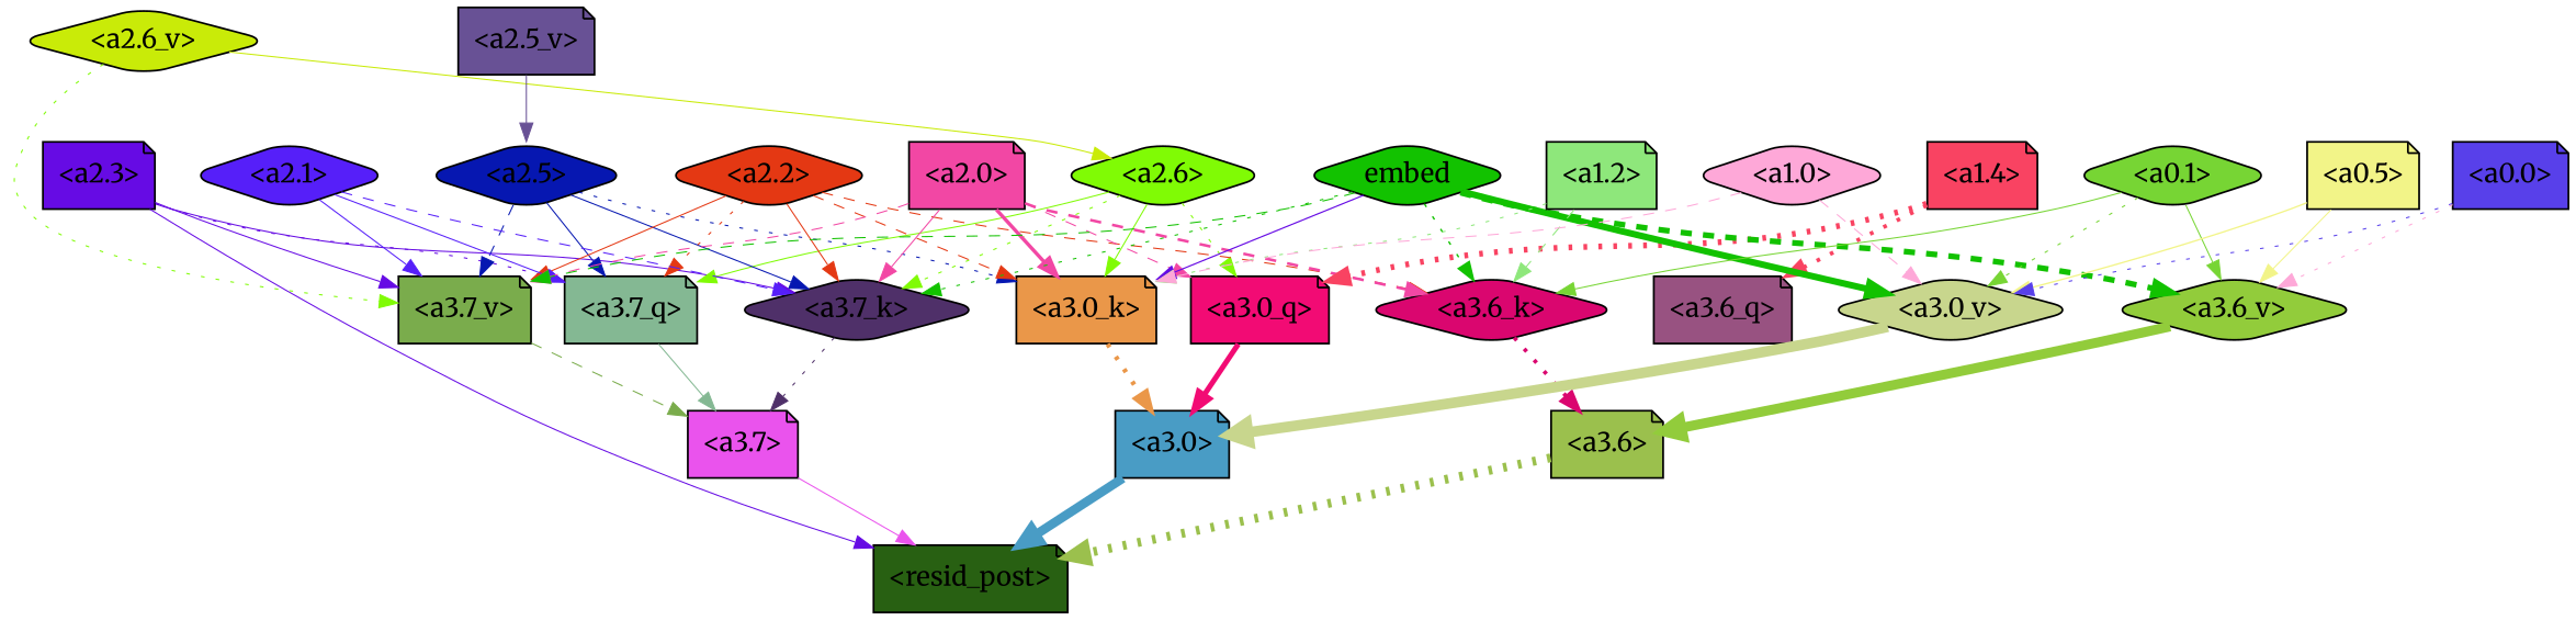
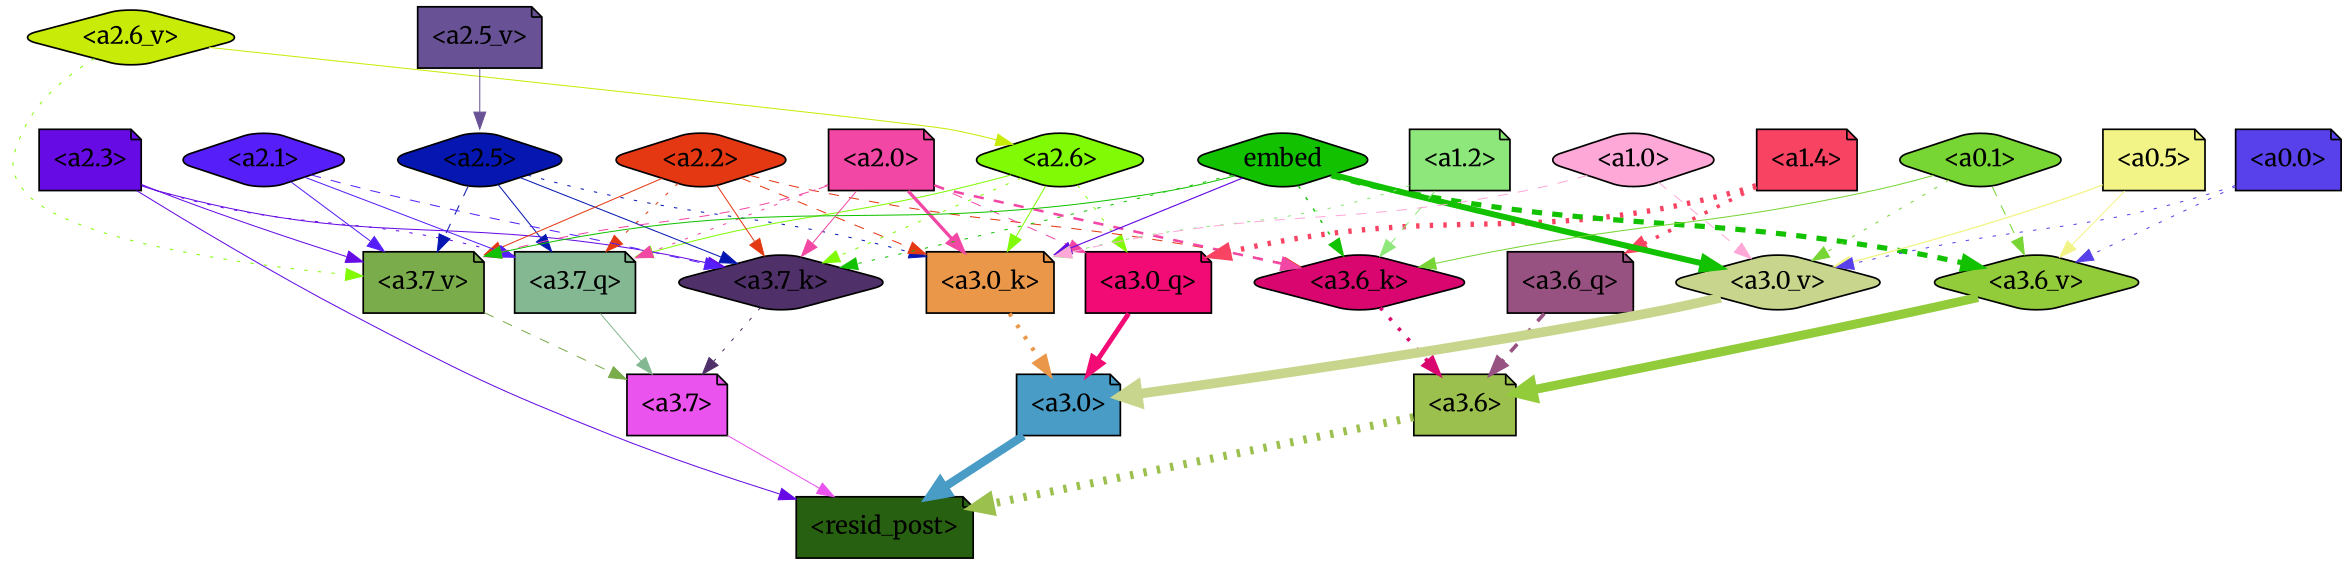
  strict digraph {
    fontname=Merriweather
    splines=true
    node [color=black fontname=Merriweather shape=note style="filled, rounded"]
    edge [color="#f247a4" fontname=Merriweather penwidth=0.6 style=solid]
    "<a3.7>" [fillcolor="#ea53ed"]
    "<resid_post>" [fillcolor="#286012"]
    "<a3.6>" [fillcolor="#9bc04d"]
    "<a3.0>" [fillcolor="#499cc5"]
    "<a2.3>" [fillcolor="#660be4"]
    "<a3.7_q>" [fillcolor="#84b893"]
    "<a3.7_k>" [fillcolor="#4f3069" shape=diamond]
    "<a3.7_v>" [fillcolor="#7aac4c"]
    "<a3.6_q>" [fillcolor="#985281"]
    "<a3.0_q>" [fillcolor="#f20b74"]
    "<a3.6_k>" [fillcolor="#da066f" shape=diamond]
    "<a3.0_k>" [fillcolor="#ea9749"]
    "<a3.6_v>" [fillcolor="#92cc3b" shape=diamond]
    "<a3.0_v>" [fillcolor="#c8d68d" shape=diamond]
    "<a2.6>" [fillcolor="#80fb05" shape=diamond]
    "<a2.5>" [fillcolor="#0617b1" shape=diamond]
    "<a2.2>" [fillcolor="#e43813" shape=diamond]
    "<a2.1>" [fillcolor="#561ff9" shape=diamond]
    "<a2.0>" [fillcolor="#f247a4"]
    "<a1.4>" [fillcolor="#f94362"]
    embed [fillcolor="#12c200" shape=diamond]
    "<a1.2>" [fillcolor="#8ee77b"]
    "<a0.1>" [fillcolor="#77d534" shape=diamond]
    "<a1.0>" [fillcolor="#fea8d8" shape=diamond]
    "<a0.5>" [fillcolor="#f2f488"]
    "<a0.0>" [fillcolor="#5840ea"]
    "<a2.6_v>" [fillcolor="#c9eb08" shape=diamond]
    "<a2.5_v>" [fillcolor="#685195"]
    "<a3.7>" -> "<resid_post>" [color="#ea53ed"]
    "<a3.6>" -> "<resid_post>" [color="#9bc04d" penwidth=4.7534414529800415 style=dotted]
    "<a3.0>" -> "<resid_post>" [color="#499cc5" penwidth=4.898576855659485]
    "<a2.3>" -> "<resid_post>" [color="#660be4"]
    "<a2.3>" -> "<a3.7_q>" [color="#660be4" style=dotted]
    "<a2.3>" -> "<a3.7_k>" [color="#660be4"]
    "<a2.3>" -> "<a3.7_v>" [color="#660be4"]
    "<a3.7_q>" -> "<a3.7>" [color="#84b893"]
    "<a3.7_k>" -> "<a3.7>" [color="#4f3069" style=dotted]
    "<a3.7_v>" -> "<a3.7>" [color="#7aac4c" style=dashed]
+   "<a3.6_q>" -> "<a3.6>" [color="#985281" penwidth=2.160832464694977 style=dashed]
    "<a3.0_q>" -> "<a3.0>" [color="#f20b74" penwidth=2.870753765106201]
    "<a3.6_k>" -> "<a3.6>" [color="#da066f" penwidth=2.13908451795578 style=dotted]
    "<a3.0_k>" -> "<a3.0>" [color="#ea9749" penwidth=2.520303964614868 style=dotted]
    "<a3.6_v>" -> "<a3.6>" [color="#92cc3b" penwidth=5.297133803367615]
    "<a3.0_v>" -> "<a3.0>" [color="#c8d68d" penwidth=5.680712580680847 style=""]
    "<a2.6>" -> "<a3.7_q>" [color="#80fb05"]
    "<a2.6>" -> "<a3.7_k>" [color="#80fb05" style=dotted]
    "<a2.6>" -> "<a3.0_q>" [color="#80fb05" style=dotted]
    "<a2.6>" -> "<a3.0_k>" [color="#80fb05"]
    "<a2.5>" -> "<a3.7_q>" [color="#0617b1"]
    "<a2.5>" -> "<a3.7_k>" [color="#0617b1"]
    "<a2.5>" -> "<a3.7_v>" [color="#0617b1" style=dashed]
    "<a2.5>" -> "<a3.0_k>" [color="#0617b1" style=dotted]
    "<a2.2>" -> "<a3.7_q>" [color="#e43813" style=dotted]
    "<a2.2>" -> "<a3.7_k>" [color="#e43813"]
    "<a2.2>" -> "<a3.7_v>" [color="#e43813"]
    "<a2.2>" -> "<a3.6_k>" [color="#e43813" style=dashed]
    "<a2.2>" -> "<a3.0_k>" [color="#e43813" style=dashed]
    "<a2.1>" -> "<a3.7_q>" [color="#561ff9"]
    "<a2.1>" -> "<a3.7_k>" [color="#561ff9" style=dashed]
    "<a2.1>" -> "<a3.7_v>" [color="#561ff9"]
+   "<a2.0>" -> "<a3.7_q>" [style=dotted]
    "<a2.0>" -> "<a3.7_k>"
    "<a2.0>" -> "<a3.7_v>" [style=dashed]
    "<a2.0>" -> "<a3.0_q>" [style=dashed]
    "<a2.0>" -> "<a3.6_k>" [penwidth=1.4807794839143753 style=dashed]
    "<a2.0>" -> "<a3.0_k>" [penwidth=1.9436544477939606]
    "<a1.4>" -> "<a3.6_q>" [color="#f94362" penwidth=2.1635248363018036 style=dotted]
    "<a1.4>" -> "<a3.0_q>" [color="#f94362" penwidth=3.1362746953964233 style=dotted]
    embed -> "<a3.7_k>" [color="#12c200" style=dotted]
-   embed -> "<a3.7_v>" [color="#12c200" style=dashed]
+   embed -> "<a3.7_v>" [color="#12c200"]
    embed -> "<a3.6_k>" [color="#12c200" penwidth=0.8202246725559235 style=dotted]
    embed -> "<a3.0_k>" [color="#660be4" penwidth=0.6771316379308701]
    embed -> "<a3.6_v>" [color="#12c200" penwidth=3.067279100418091 style=dashed]
    embed -> "<a3.0_v>" [color="#12c200" penwidth=3.5202720761299133]
    "<a1.2>" -> "<a3.6_k>" [color="#8ee77b" style=dashed]
    "<a1.2>" -> "<a3.0_k>" [color="#8ee77b" style=dotted]
    "<a0.1>" -> "<a3.6_k>" [color="#77d534"]
-   "<a0.1>" -> "<a3.6_v>" [color="#77d534"]
+   "<a0.1>" -> "<a3.6_v>" [color="#77d534" style=dashed]
    "<a0.1>" -> "<a3.0_v>" [color="#77d534" style=dotted]
    "<a1.0>" -> "<a3.0_k>" [color="#fea8d8" style=dashed]
    "<a1.0>" -> "<a3.0_v>" [color="#fea8d8" style=dashed]
    "<a0.5>" -> "<a3.6_v>" [color="#f2f488" style=""]
    "<a0.5>" -> "<a3.0_v>" [color="#f2f488" penwidth=0.764040544629097 style=""]
-   "<a0.0>" -> "<a3.6_v>" [color="#fea8d8" style=dotted]
+   "<a0.0>" -> "<a3.6_v>" [color="#5840ea" style=dotted]
    "<a0.0>" -> "<a3.0_v>" [color="#5840ea" style=dotted]
    "<a2.6_v>" -> "<a3.7_v>" [color="#80fb05" style=dotted]
    "<a2.6_v>" -> "<a2.6>" [color="#c9eb08"]
    "<a2.5_v>" -> "<a2.5>" [color="#685195"]
  }
